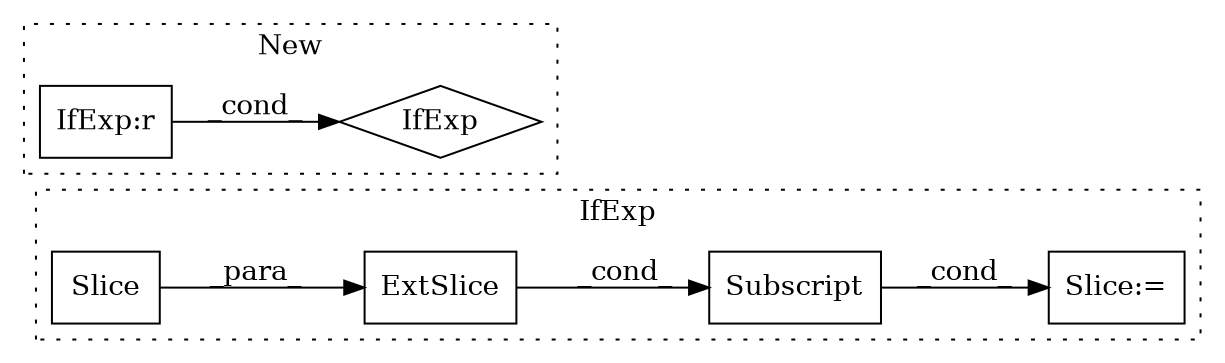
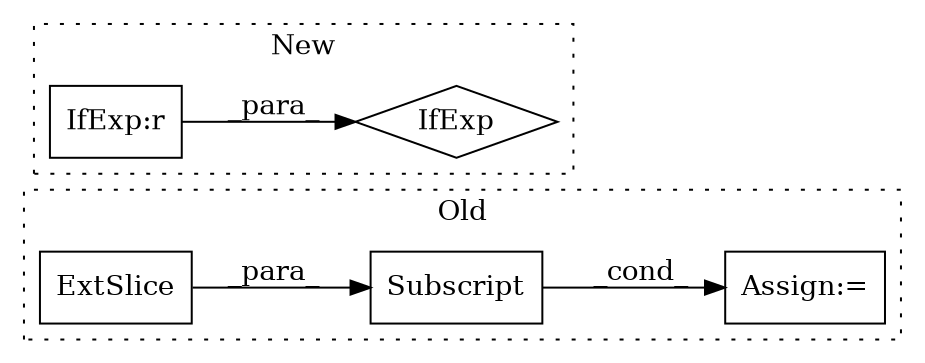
  digraph {
    rankdir=LR
    node [l=3 shape=box]
-   n1 [a=80 l=1 label=Slice s=5831]
    n2 [a=85 label=ExtSlice s=5824]
    n3 [a=63 l="10,0" label=Subscript s="5824,0"]
-   n4 [a=68 label="Slice:=" s=5821]
+   n4 [a=68 label="Assign:=" s=5821]
    n5 [a=51 l="4,6" label=IfExp s="6357,6381" shape=diamond]
    n6 [a=40 l=20 label="IfExp:r" s=6361]
    subgraph cluster_1 {
-     label=IfExp
+     label=Old
      style=dotted
-     n1
      n2
      n3
      n4
    }
    subgraph cluster_2 {
      label=New
      style=dotted
      n5
      n6
    }
-   n1 -> n2 [label=_para_]
-   n2 -> n3 [label=_cond_]
+   n2 -> n3 [label=_para_]
    n3 -> n4 [label=_cond_]
-   n6 -> n5 [label=_cond_]
+   n6 -> n5 [label=_para_]
  }
